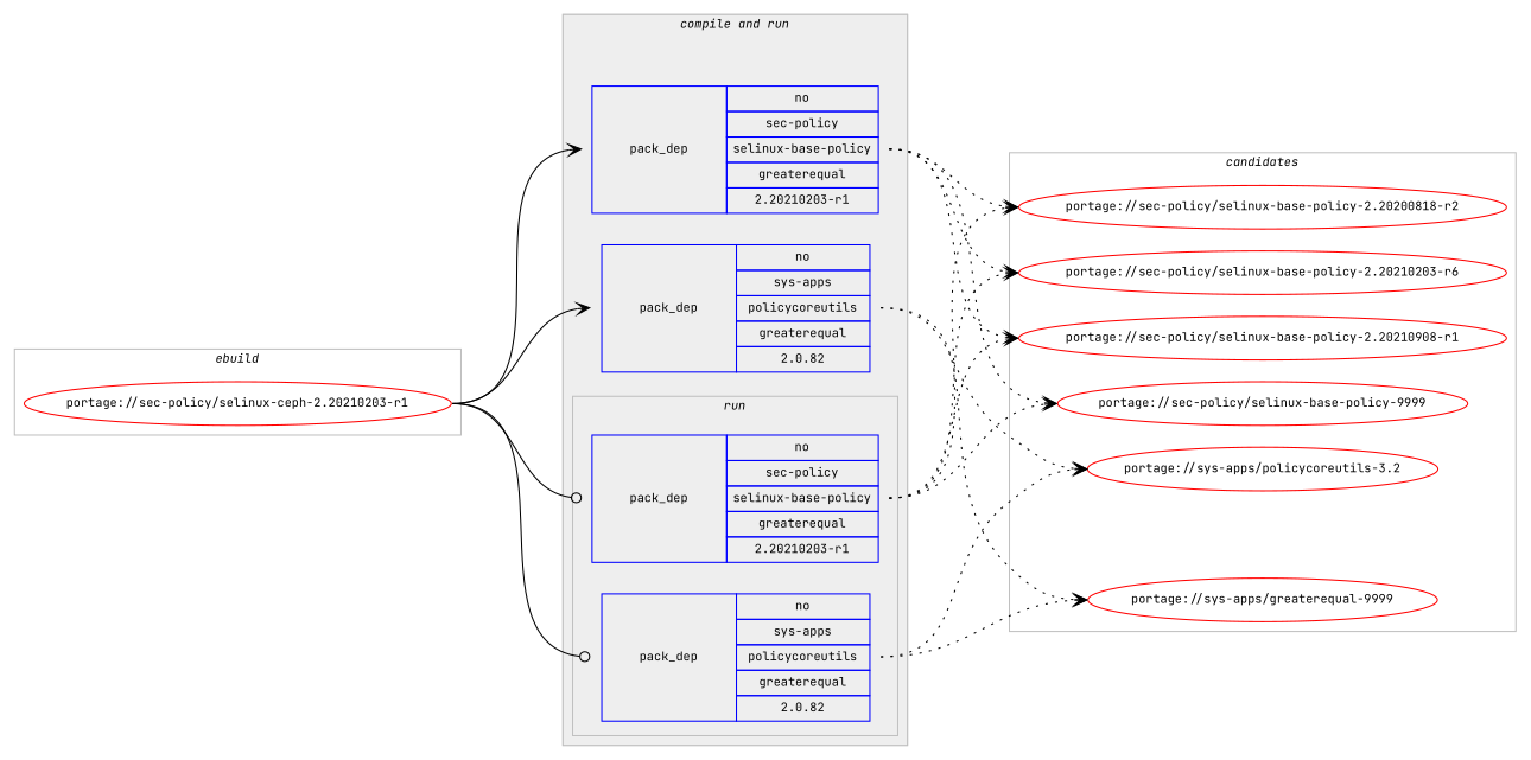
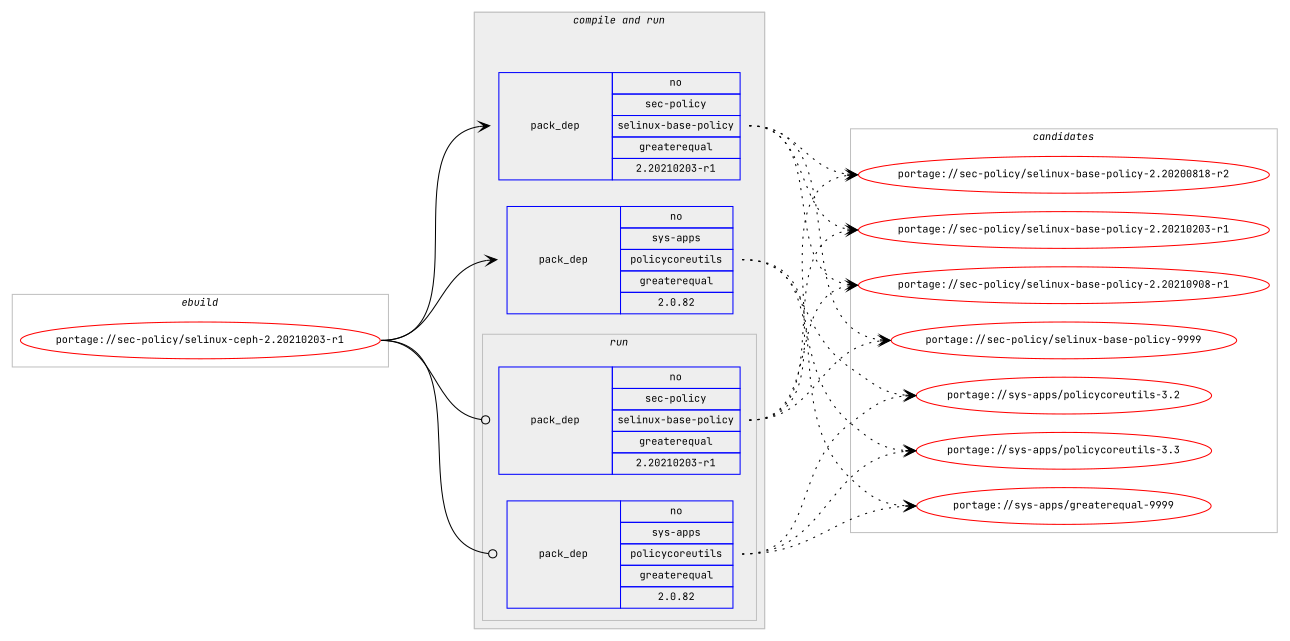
  digraph {
    compound=true
    concentrate=true
    fontname="JetBrains Mono"
    fontsize=10
    newrank=true
    rankdir=LR
    ranksep=1.5
    node [color=red fontname="JetBrains Mono" fontsize=10]
    edge [arrowhead=vee fontname="JetBrains Mono" headport=w style=dotted tailport=e weight=100]
    n1 [label="portage://sec-policy/selinux-ceph-2.20210203-r1" width=4]
    n2 [color=blue label=<<TABLE BORDER="0" CELLBORDER="1" CELLSPACING="0" CELLPADDING="4" WIDTH="220"><TR><TD ROWSPAN="6" CELLPADDING="30">pack_dep</TD></TR><TR><TD WIDTH="110">no</TD></TR><TR><TD>sec-policy</TD></TR><TR><TD>selinux-base-policy</TD></TR><TR><TD>greaterequal</TD></TR><TR><TD>2.20210203-r1</TD></TR></TABLE>> shape=none]
    n3 [color=blue label=<<TABLE BORDER="0" CELLBORDER="1" CELLSPACING="0" CELLPADDING="4" WIDTH="220"><TR><TD ROWSPAN="6" CELLPADDING="30">pack_dep</TD></TR><TR><TD WIDTH="110">no</TD></TR><TR><TD>sys-apps</TD></TR><TR><TD>policycoreutils</TD></TR><TR><TD>greaterequal</TD></TR><TR><TD>2.0.82</TD></TR></TABLE>> shape=none]
    n4 [color=blue label=<<TABLE BORDER="0" CELLBORDER="1" CELLSPACING="0" CELLPADDING="4" WIDTH="220"><TR><TD ROWSPAN="6" CELLPADDING="30">pack_dep</TD></TR><TR><TD WIDTH="110">no</TD></TR><TR><TD>sec-policy</TD></TR><TR><TD>selinux-base-policy</TD></TR><TR><TD>greaterequal</TD></TR><TR><TD>2.20210203-r1</TD></TR></TABLE>> shape=none]
    n5 [color=blue label=<<TABLE BORDER="0" CELLBORDER="1" CELLSPACING="0" CELLPADDING="4" WIDTH="220"><TR><TD ROWSPAN="6" CELLPADDING="30">pack_dep</TD></TR><TR><TD WIDTH="110">no</TD></TR><TR><TD>sys-apps</TD></TR><TR><TD>policycoreutils</TD></TR><TR><TD>greaterequal</TD></TR><TR><TD>2.0.82</TD></TR></TABLE>> shape=none]
    n6 [label="portage://sec-policy/selinux-base-policy-2.20200818-r2" width=4]
-   n7 [label="portage://sec-policy/selinux-base-policy-2.20210203-r6" width=4]
+   n7 [label="portage://sec-policy/selinux-base-policy-2.20210203-r1" width=4]
    n8 [label="portage://sec-policy/selinux-base-policy-2.20210908-r1" width=4]
    n9 [label="portage://sec-policy/selinux-base-policy-9999" width=4]
    n10 [label="portage://sys-apps/policycoreutils-3.2" width=4]
+   n11 [label="portage://sys-apps/policycoreutils-3.3" width=4]
    n12 [label="portage://sys-apps/greaterequal-9999" width=4]
    subgraph cluster_1 {
      color=gray
      label=<<i>ebuild</i>>
      rank=same
      n1
    }
    subgraph cluster_2 {
      color=gray
      label=<<i>dependencies</i>>
      subgraph cluster_3 {
        color=gray
        fillcolor="#eeeeee"
        label=<<i>compile</i>>
        style=filled
        subgraph sub_4 {
          color=gray
          fillcolor="#eeeeee"
          label=<<i>compile</i>>
          style=filled
          n2
        }
        subgraph sub_5 {
          color=gray
          fillcolor="#eeeeee"
          label=<<i>compile</i>>
          style=filled
          n3
        }
      }
      subgraph cluster_6 {
        color=gray
        fillcolor="#eeeeee"
        label=<<i>compile and run</i>>
        style=filled
      }
      subgraph cluster_7 {
        color=gray
        fillcolor="#eeeeee"
        label=<<i>run</i>>
        style=filled
        subgraph sub_8 {
          color=gray
          fillcolor="#eeeeee"
          label=<<i>run</i>>
          style=filled
          n4
        }
        subgraph sub_9 {
          color=gray
          fillcolor="#eeeeee"
          label=<<i>run</i>>
          style=filled
          n5
        }
      }
    }
    subgraph cluster_10 {
      color=gray
      label=<<i>candidates</i>>
      rank=same
      subgraph sub_11 {
        color=black
        label=<<i>candidates</i>>
        nodesep=1
        rank=same
        n6
        n7
        n8
        n9
      }
      subgraph sub_12 {
        color=black
        label=<<i>candidates</i>>
        nodesep=1
        rank=same
        n10
+       n11
        n12
      }
      subgraph sub_13 {
        color=black
        label=<<i>candidates</i>>
        nodesep=1
        rank=same
        n6
        n7
        n8
        n9
      }
      subgraph sub_14 {
        color=black
        label=<<i>candidates</i>>
        nodesep=1
        rank=same
        n10
+       n11
        n12
      }
    }
    n1 -> n2 [style=solid weight=20]
    n1 -> n3 [style=solid weight=20]
    n1 -> n4 [arrowhead=odot style=solid weight=20]
    n1 -> n5 [arrowhead=odot style=solid weight=20]
    n2 -> n6
    n2 -> n7
    n2 -> n8
    n2 -> n9
    n3 -> n10
+   n3 -> n11
    n3 -> n12
    n4 -> n6
    n4 -> n7
    n4 -> n8
    n4 -> n9
    n5 -> n10
+   n5 -> n11
    n5 -> n12
  }
